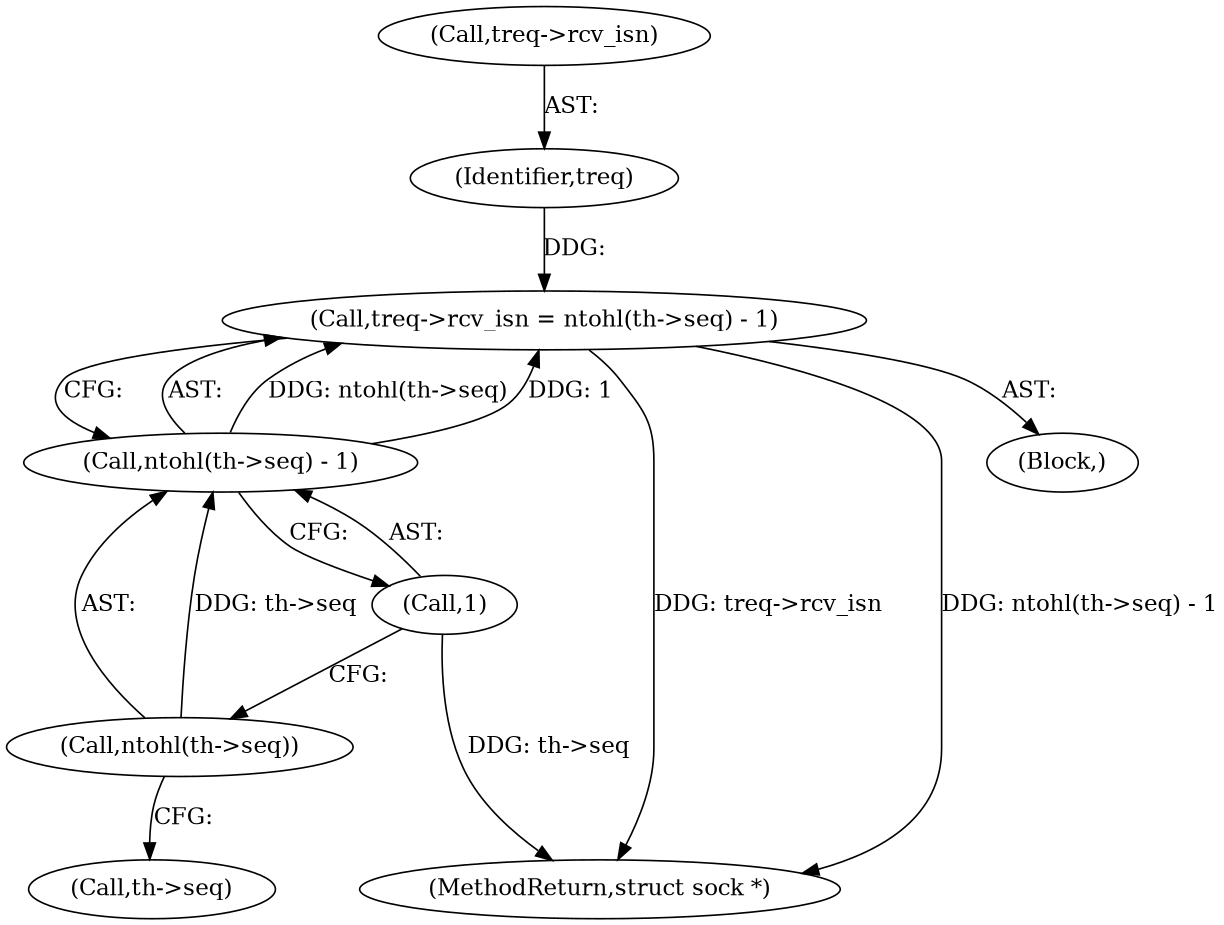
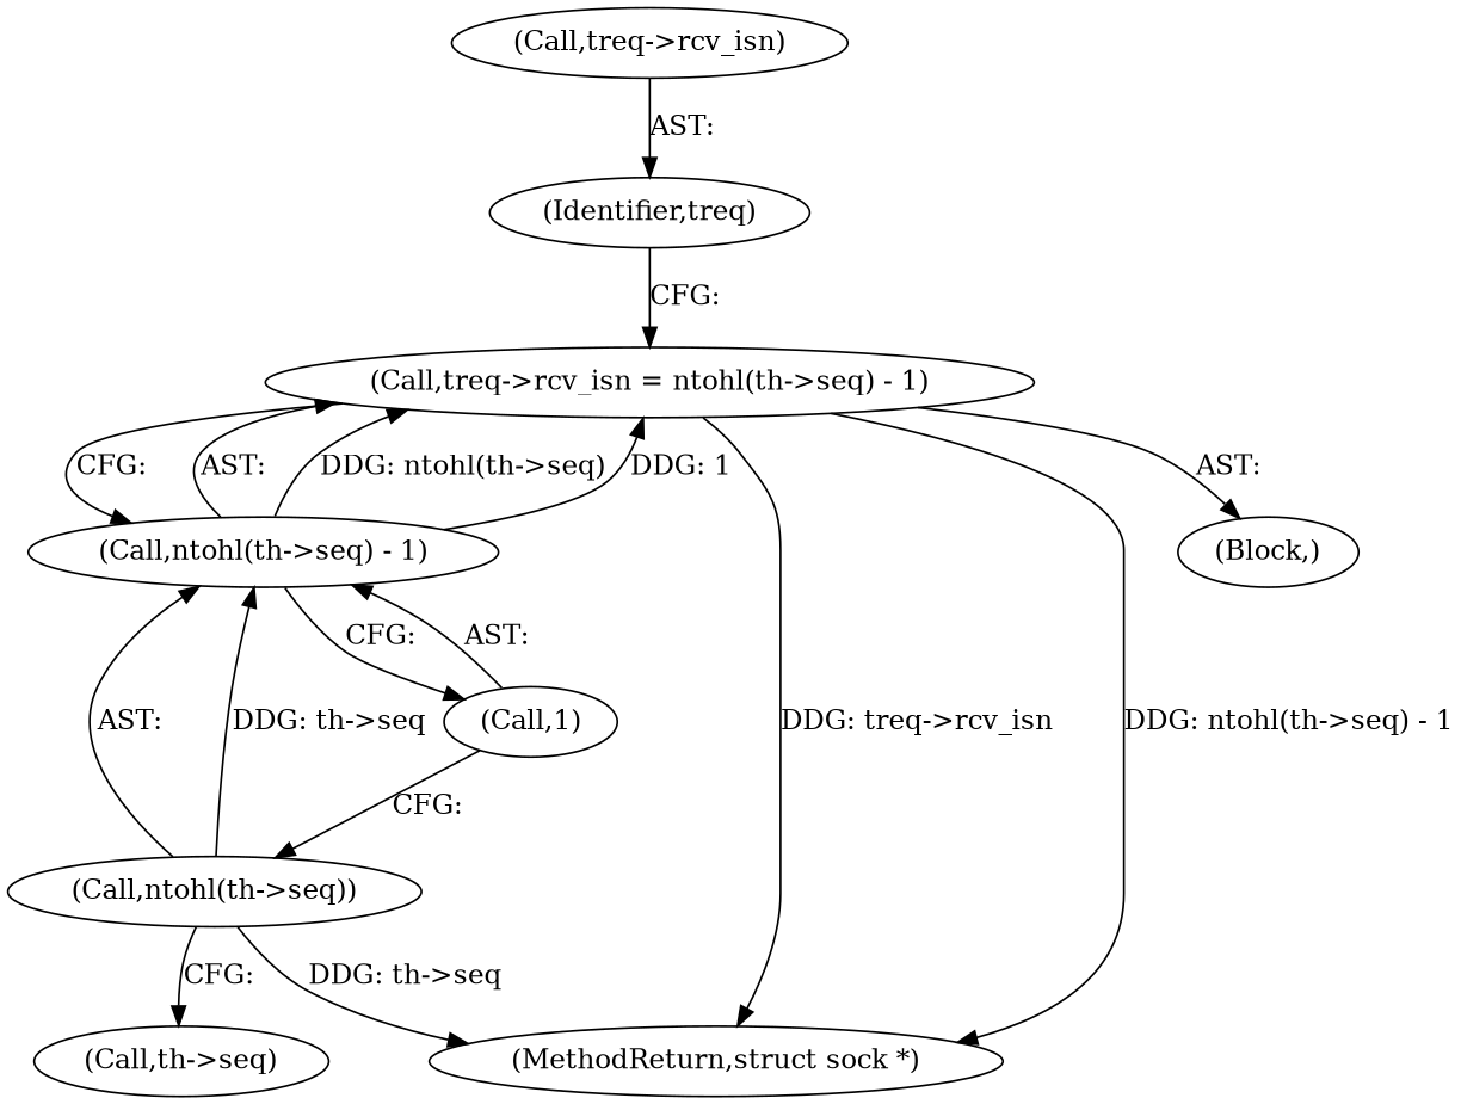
  digraph {
    n1 [label="(Call,treq->rcv_isn = ntohl(th->seq) - 1)"]
    n2 [label="(Call,ntohl(th->seq) - 1)"]
    n3 [label="(MethodReturn,struct sock *)"]
    n4 [label="(Block,)"]
    n5 [label="(Call,1)"]
    n6 [label="(Call,ntohl(th->seq))"]
    n7 [label="(Call,th->seq)"]
    n8 [label="(Identifier,treq)"]
    n9 [label="(Call,treq->rcv_isn)"]
    n1 -> n2 [label="CFG: "]
    n1 -> n3 [label="DDG: treq->rcv_isn"]
    n1 -> n3 [label="DDG: ntohl(th->seq) - 1"]
    n1 -> n4 [label="AST: "]
    n2 -> n1 [label="AST: "]
    n2 -> n1 [label="DDG: ntohl(th->seq)"]
    n2 -> n1 [label="DDG: 1"]
    n2 -> n5 [label="CFG: "]
    n5 -> n2 [label="AST: "]
    n5 -> n6 [label="CFG: "]
    n6 -> n2 [label="AST: "]
    n6 -> n2 [label="DDG: th->seq"]
-   n5 -> n3 [label="DDG: th->seq"]
+   n6 -> n3 [label="DDG: th->seq"]
    n6 -> n7 [label="CFG: "]
-   n8 -> n1 [label="DDG: "]
+   n8 -> n1 [label="CFG: "]
    n9 -> n8 [label="AST: "]
  }
